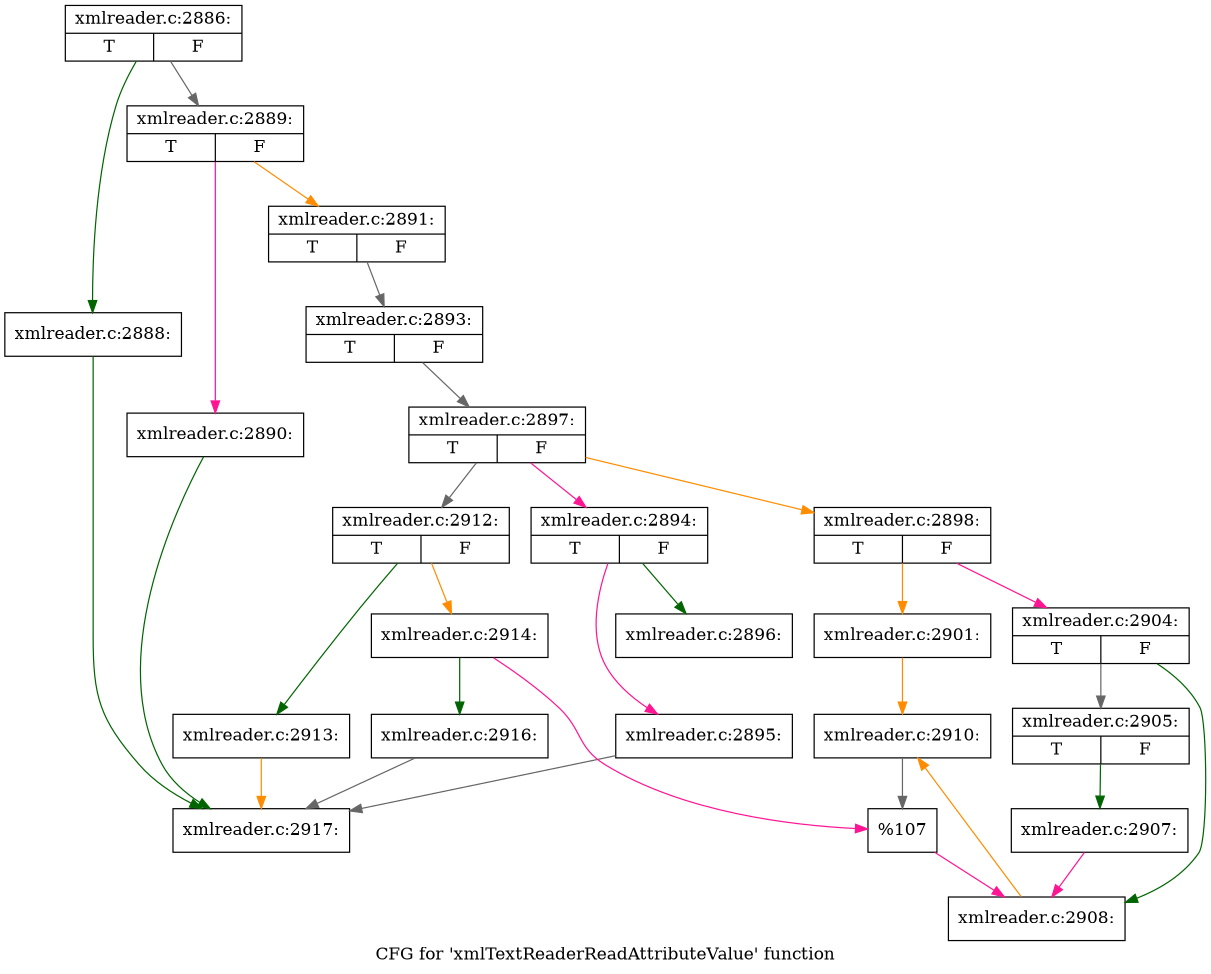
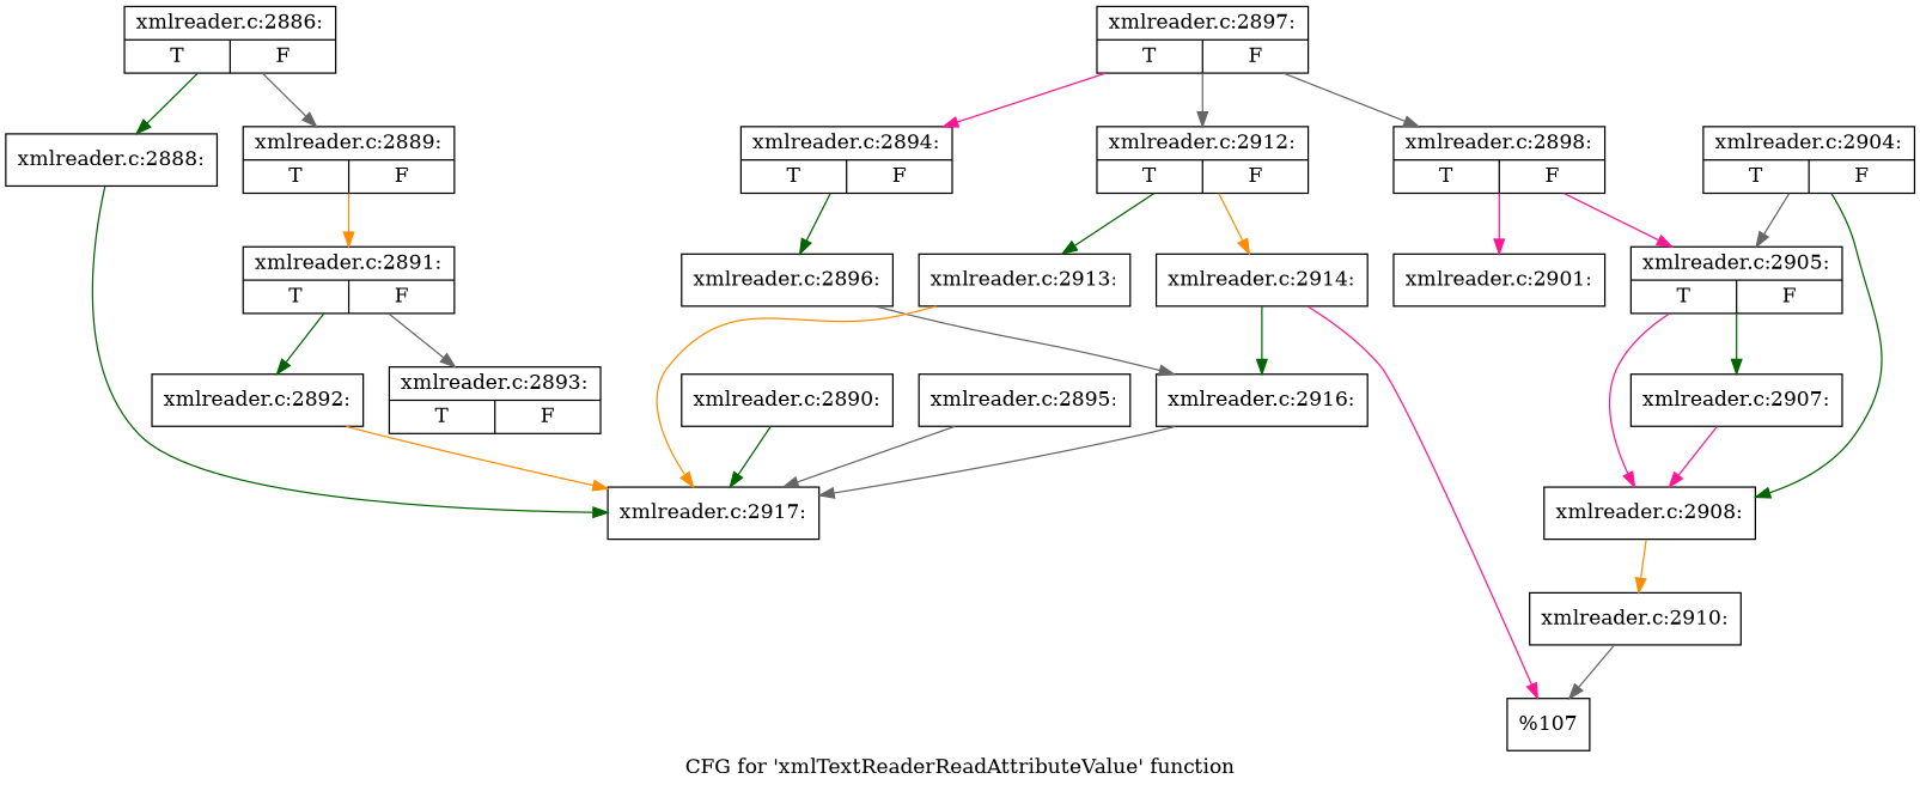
  digraph {
    label="CFG for 'xmlTextReaderReadAttributeValue' function"
    node [shape=record]
    edge [color=gray40]
    n1 [label="{xmlreader.c:2886:|{<s0>T|<s1>F}}"]
    n2 [label="{xmlreader.c:2888:}"]
    n3 [label="{xmlreader.c:2889:|{<s0>T|<s1>F}}"]
    n4 [label="{xmlreader.c:2917:}"]
    n5 [label="{xmlreader.c:2890:}"]
    n6 [label="{xmlreader.c:2891:|{<s0>T|<s1>F}}"]
+   n7 [label="{xmlreader.c:2892:}"]
    n8 [label="{xmlreader.c:2893:|{<s0>T|<s1>F}}"]
    n9 [label="{xmlreader.c:2897:|{<s0>T|<s1>F}}"]
    n10 [label="{xmlreader.c:2894:|{<s0>T|<s1>F}}"]
    n11 [label="{xmlreader.c:2895:}"]
    n12 [label="{xmlreader.c:2896:}"]
    n13 [label="{xmlreader.c:2898:|{<s0>T|<s1>F}}"]
    n14 [label="{xmlreader.c:2912:|{<s0>T|<s1>F}}"]
    n15 [label="{xmlreader.c:2916:}"]
    n16 [label="{xmlreader.c:2901:}"]
    n17 [label="{xmlreader.c:2904:|{<s0>T|<s1>F}}"]
    n18 [label="{xmlreader.c:2913:}"]
    n19 [label="{xmlreader.c:2914:}"]
    n20 [label="{xmlreader.c:2910:}"]
    n21 [label="{xmlreader.c:2905:|{<s0>T|<s1>F}}"]
    n22 [label="{xmlreader.c:2908:}"]
    n23 [label="{%107}"]
    n24 [label="{xmlreader.c:2907:}"]
    n1 -> n2 [color=darkgreen]
    n1 -> n3
    n2 -> n4 [color=darkgreen]
-   n3 -> n5 [color=deeppink]
    n3 -> n6 [color=darkorange]
    n5 -> n4 [color=darkgreen]
+   n6 -> n7 [color=darkgreen]
    n6 -> n8
-   n8 -> n9
+   n7 -> n4 [color=darkorange]
    n9 -> n10 [color=deeppink]
-   n9 -> n13 [color=darkorange]
+   n9 -> n13
    n9 -> n14
-   n10 -> n11 [color=deeppink]
    n10 -> n12 [color=darkgreen]
    n11 -> n4
-   n13 -> n16 [color=darkorange]
-   n13 -> n17 [color=deeppink]
+   n12 -> n15
+   n13 -> n16 [color=deeppink]
+   n13 -> n21 [color=deeppink]
    n14 -> n18 [color=darkgreen]
    n14 -> n19 [color=darkorange]
    n15 -> n4
-   n16 -> n20 [color=darkorange]
    n17 -> n21
    n17 -> n22 [color=darkgreen]
    n18 -> n4 [color=darkorange]
    n19 -> n15 [color=darkgreen]
    n19 -> n23 [color=deeppink]
    n20 -> n23
-   n23 -> n22 [color=deeppink]
+   n21 -> n22 [color=deeppink]
    n21 -> n24 [color=darkgreen]
    n22 -> n20 [color=darkorange]
    n24 -> n22 [color=deeppink]
  }
